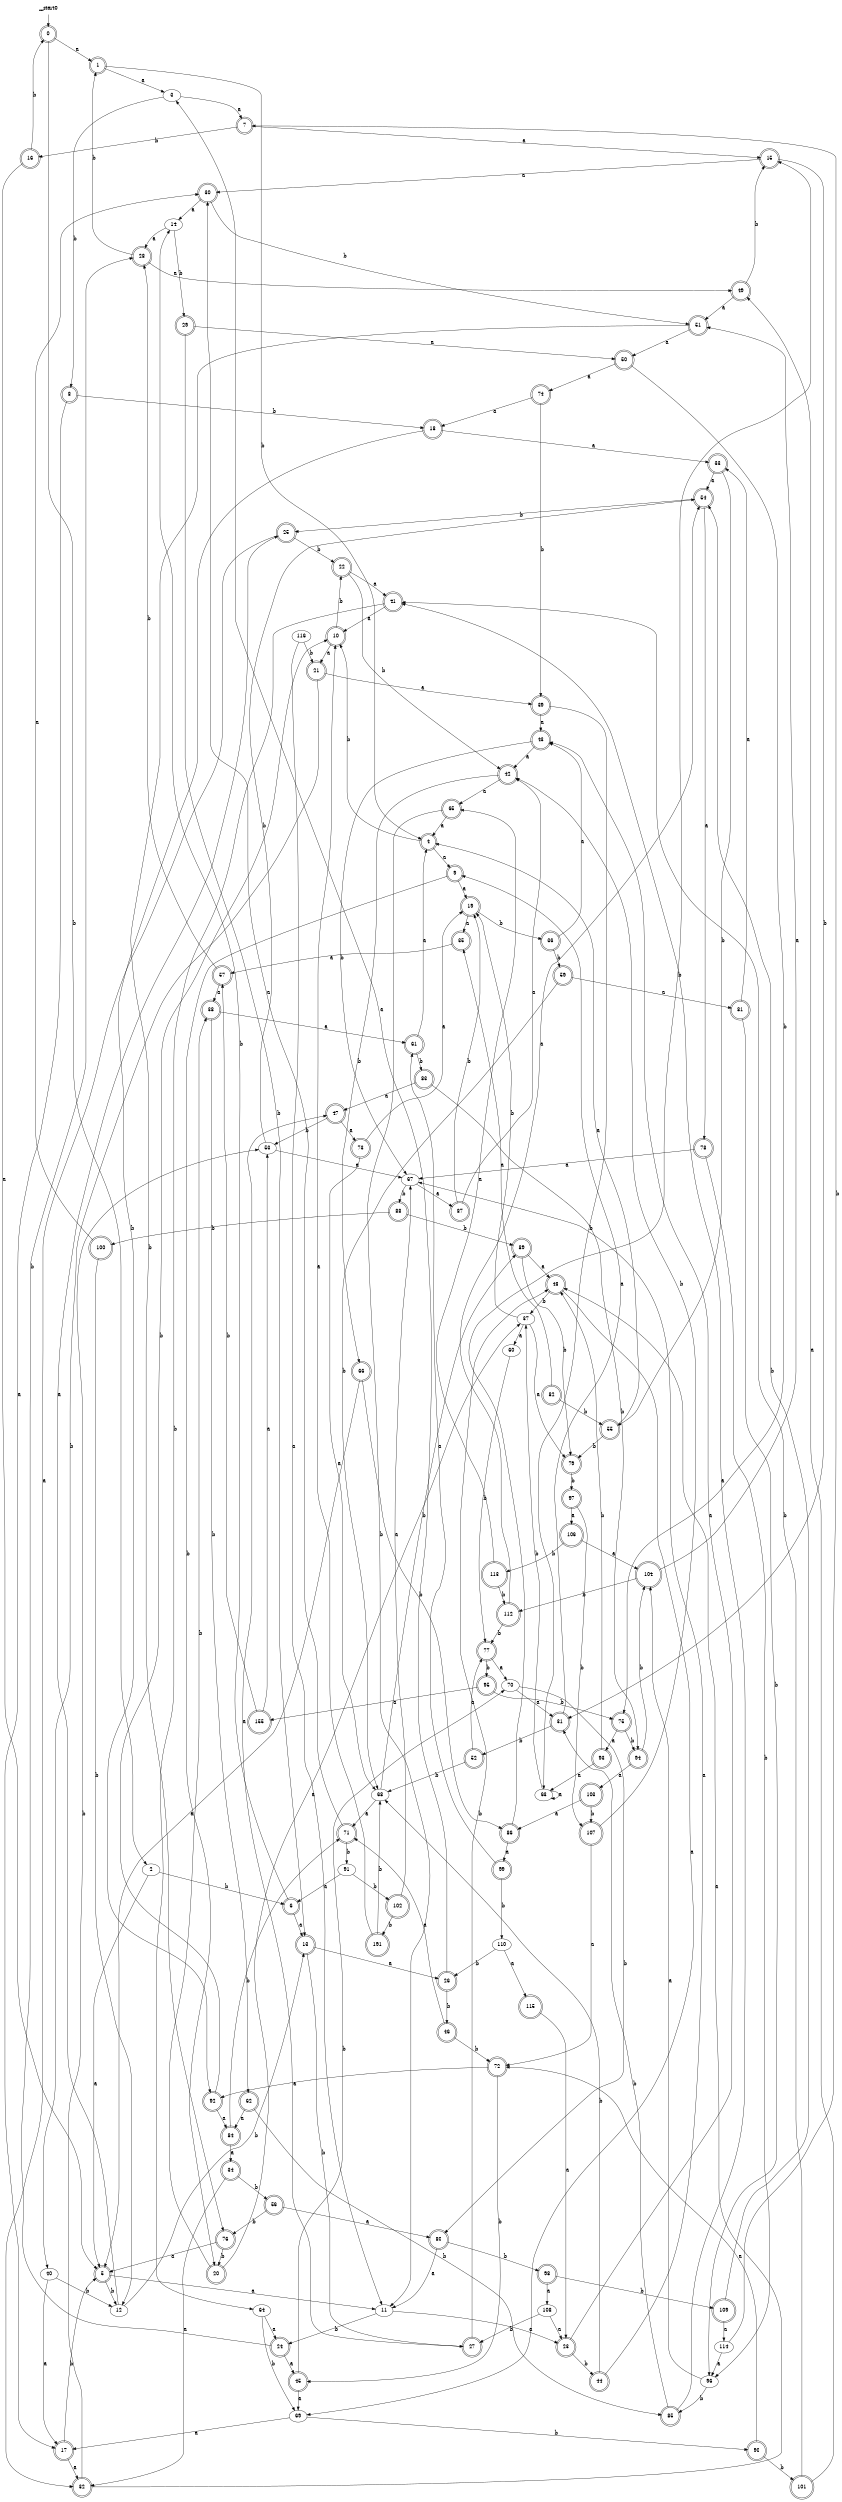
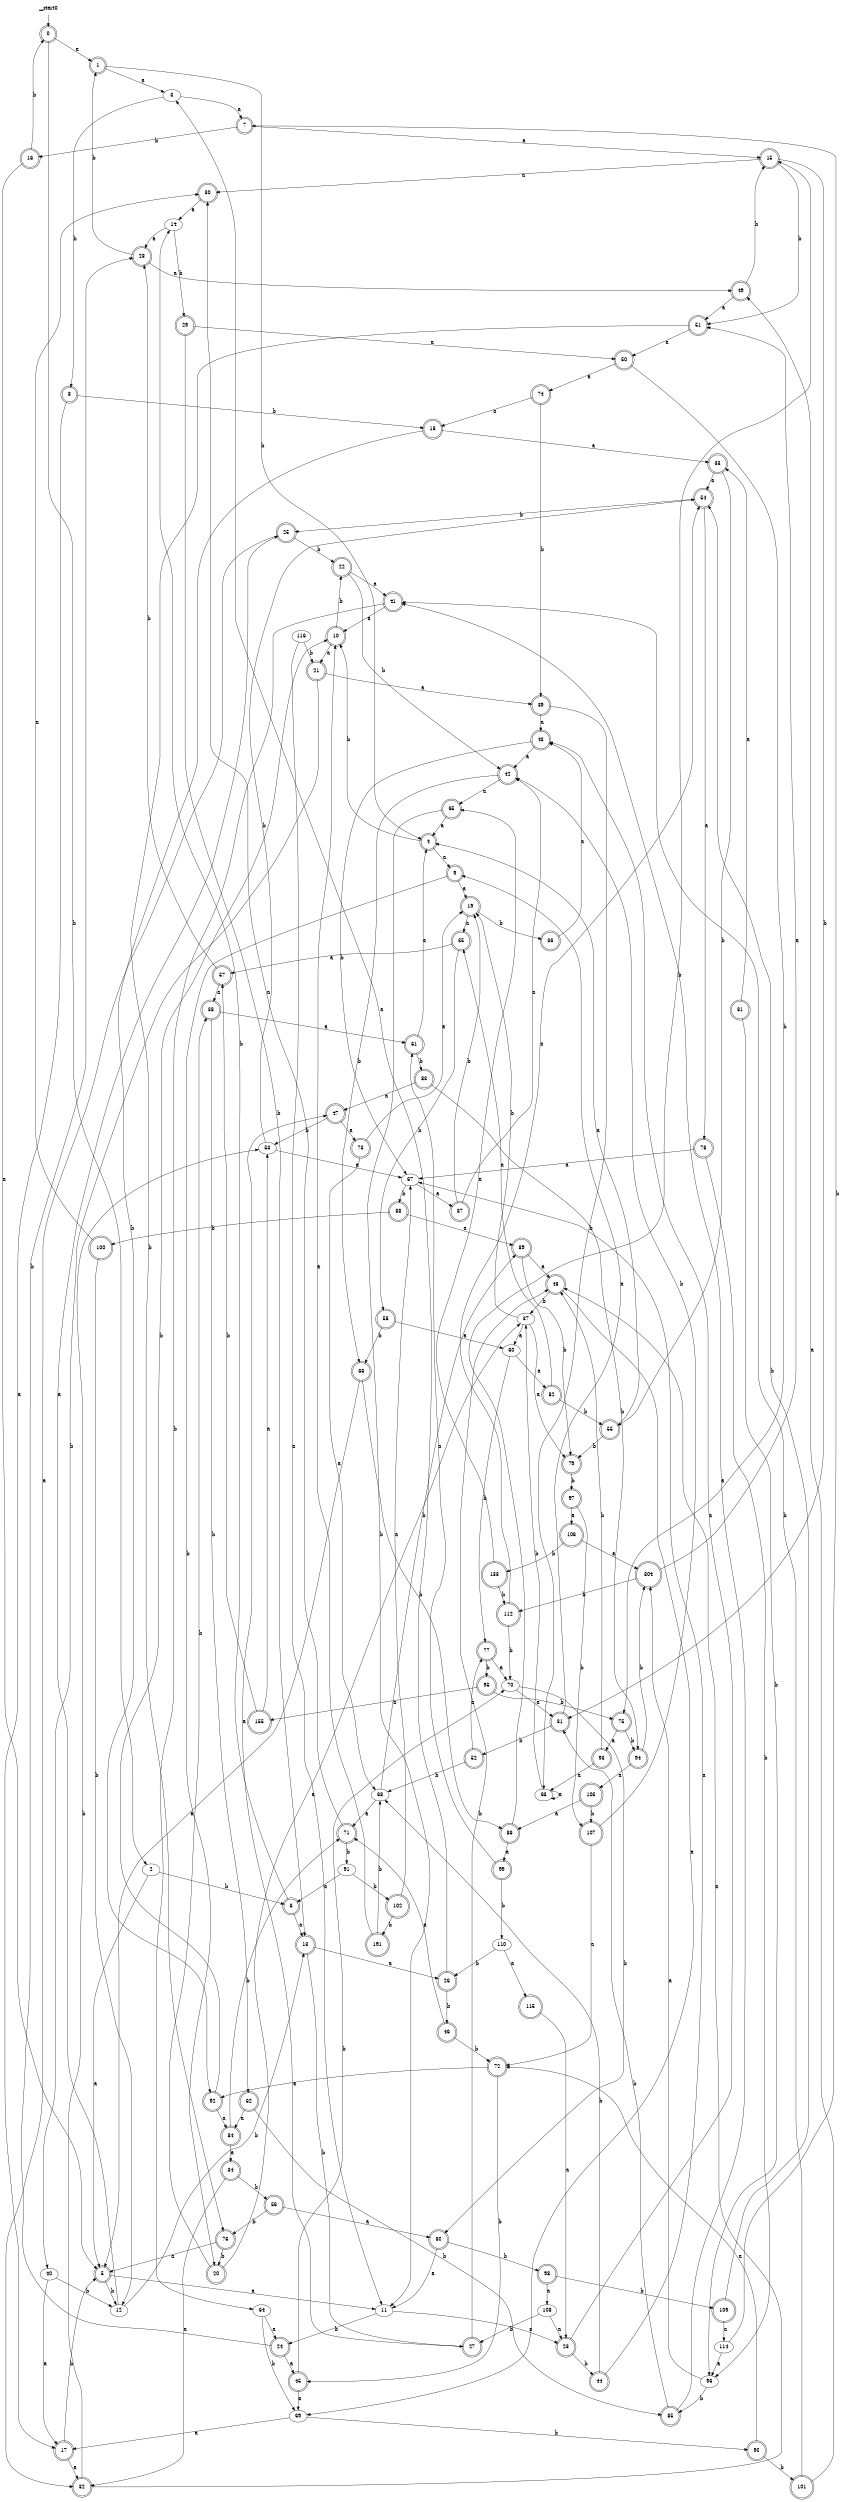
  digraph {
    node [shape=doublecircle]
    __start0 [shape=none]
    0
    1
    2 [shape=""]
    3 [shape=""]
    4
    5
    6
    7
    8
    9
    10
    11 [shape=""]
    12 [shape=""]
    13
    14 [shape=""]
    15
    16
    17
    18
    19
    20
    21
    22
    23
    24
    25
    26
    27
    28
    29
    30
    31
    32
    33
    92
    35
    36
    37 [shape=""]
    38
    39
    40 [shape=""]
    41
    42
    43
    44
    45
    46
    47
    48
    49
    50
    51
    52
    53 [shape=""]
    54
    55
    34
    56
    57
-   59
+   58
    60 [shape=""]
    79
    61
    62
    63 [shape=""]
    64 [shape=""]
    65
    66
    67 [shape=""]
    68 [shape=""]
    69 [shape=""]
    70 [shape=""]
    71
    72
    73
    74
    75
    76
    77
    78
    80
    81
    82
    83
    84
    85
    86
    87
    88
    89
    90
    91 [shape=""]
    93
    94
    95
    96 [shape=""]
    97
    98
    99
    100
    101
    102
    103
-   104
+   104 [label=304]
    n107 [label=155]
    106
    107
    108 [shape=""]
    109
    110 [shape=""]
    n113 [label=191]
    112
-   113
+   113 [label=133]
    114 [shape=""]
    115
    116 [shape=""]
    __start0 -> 0
    0 -> 1 [label=a]
    0 -> 2 [label=b]
    1 -> 3 [label=a]
    1 -> 4 [label=b]
    2 -> 5 [label=a]
    2 -> 6 [label=b]
    3 -> 7 [label=a]
    3 -> 8 [label=b]
    4 -> 9 [label=a]
    4 -> 10 [label=b]
    5 -> 11 [label=a]
    5 -> 12 [label=b]
    6 -> 13 [label=a]
    6 -> 14 [label=b]
    7 -> 15 [label=a]
    7 -> 16 [label=b]
    8 -> 17 [label=a]
    8 -> 18 [label=b]
    9 -> 19 [label=a]
    9 -> 20 [label=b]
    10 -> 21 [label=a]
    10 -> 22 [label=b]
    11 -> 23 [label=a]
    11 -> 24 [label=b]
    12 -> 13 [label=b]
    12 -> 25 [label=a]
    13 -> 26 [label=a]
    13 -> 27 [label=b]
    14 -> 28 [label=a]
    14 -> 29 [label=b]
    15 -> 30 [label=a]
    15 -> 31 [label=b]
    16 -> 0 [label=b]
    16 -> 5 [label=a]
    17 -> 5 [label=b]
    17 -> 32 [label=a]
    18 -> 33 [label=a]
    18 -> 92 [label=b]
    19 -> 35 [label=a]
    19 -> 36 [label=b]
    20 -> 37 [label=a]
    20 -> 38 [label=b]
    21 -> 39 [label=a]
    21 -> 40 [label=b]
    22 -> 41 [label=a]
    22 -> 42 [label=b]
    23 -> 43 [label=a]
    23 -> 44 [label=b]
    24 -> 28 [label=b]
    24 -> 45 [label=a]
    25 -> 22 [label=b]
    25 -> 32 [label=a]
    26 -> 3 [label=a]
    26 -> 46 [label=b]
    27 -> 47 [label=a]
    27 -> 48 [label=b]
    28 -> 1 [label=b]
    28 -> 49 [label=a]
    29 -> 13 [label=b]
    29 -> 50 [label=a]
    30 -> 14 [label=a]
-   30 -> 51 [label=b]
+   15 -> 51 [label=b]
    31 -> 9 [label=a]
    31 -> 52 [label=b]
    32 -> 48 [label=a]
    32 -> 53 [label=b]
    33 -> 54 [label=a]
    33 -> 55 [label=b]
    92 -> 10 [label=b]
    92 -> 84 [label=a]
    35 -> 57 [label=a]
+   35 -> 58 [label=b]
    36 -> 43 [label=a]
-   36 -> 59 [label=b]
    37 -> 19 [label=b]
    37 -> 60 [label=a]
    37 -> 79 [label=a]
    38 -> 61 [label=a]
    38 -> 62 [label=b]
    39 -> 43 [label=a]
    39 -> 63 [label=b]
    40 -> 12 [label=b]
    40 -> 17 [label=a]
    41 -> 10 [label=a]
    41 -> 64 [label=b]
    42 -> 65 [label=a]
    42 -> 66 [label=b]
    43 -> 42 [label=a]
    43 -> 67 [label=b]
    44 -> 67 [label=a]
    44 -> 68 [label=b]
    45 -> 69 [label=a]
    45 -> 70 [label=b]
    46 -> 71 [label=a]
    46 -> 72 [label=b]
    47 -> 53 [label=b]
    47 -> 73 [label=a]
    48 -> 37 [label=b]
    48 -> 69 [label=a]
    49 -> 15 [label=b]
    49 -> 51 [label=a]
    50 -> 74 [label=a]
    50 -> 75 [label=b]
    51 -> 50 [label=a]
    51 -> 76 [label=b]
    52 -> 68 [label=b]
    52 -> 77 [label=a]
    53 -> 54 [label=b]
    53 -> 67 [label=a]
    54 -> 25 [label=b]
    54 -> 78 [label=a]
    55 -> 4 [label=a]
    55 -> 79 [label=b]
    34 -> 32 [label=a]
    34 -> 56 [label=b]
    56 -> 76 [label=b]
    56 -> 80 [label=a]
    57 -> 28 [label=b]
    57 -> 38 [label=a]
-   59 -> 68 [label=b]
-   59 -> 81 [label=a]
+   58 -> 60 [label=a]
+   58 -> 66 [label=b]
    60 -> 77 [label=b]
+   60 -> 82 [label=a]
    79 -> 97 [label=b]
    61 -> 4 [label=a]
    61 -> 83 [label=b]
    62 -> 84 [label=a]
    62 -> 85 [label=b]
    63 -> 37 [label=b]
    63 -> 63 [label=a]
    64 -> 24 [label=a]
    64 -> 69 [label=b]
    65 -> 4 [label=a]
    65 -> 11 [label=b]
    66 -> 5 [label=a]
    66 -> 86 [label=b]
    67 -> 87 [label=a]
    67 -> 88 [label=b]
    68 -> 71 [label=a]
    68 -> 89 [label=b]
    69 -> 17 [label=a]
    69 -> 90 [label=b]
    70 -> 31 [label=a]
    70 -> 80 [label=b]
    71 -> 30 [label=a]
    71 -> 91 [label=b]
    72 -> 92 [label=a]
    72 -> 45 [label=b]
    73 -> 19 [label=a]
    73 -> 68 [label=a]
    74 -> 18 [label=a]
    74 -> 39 [label=b]
    75 -> 93 [label=a]
    75 -> 94 [label=b]
    76 -> 5 [label=a]
    76 -> 20 [label=b]
    77 -> 70 [label=a]
    77 -> 95 [label=b]
    78 -> 67 [label=a]
    78 -> 96 [label=b]
    80 -> 11 [label=a]
    80 -> 98 [label=b]
    81 -> 33 [label=a]
    81 -> 96 [label=b]
    82 -> 35 [label=a]
    82 -> 55 [label=b]
    83 -> 47 [label=a]
    83 -> 94 [label=b]
    84 -> 34 [label=a]
    84 -> 71 [label=b]
    85 -> 31 [label=b]
    85 -> 41 [label=a]
    86 -> 15 [label=b]
    86 -> 99 [label=a]
    87 -> 19 [label=b]
    87 -> 42 [label=a]
-   88 -> 89 [label=b]
+   88 -> 89 [label=a]
    88 -> 100 [label=b]
    89 -> 48 [label=a]
    89 -> 79 [label=b]
    90 -> 72 [label=a]
    90 -> 101 [label=b]
    91 -> 6 [label=a]
    91 -> 102 [label=b]
    93 -> 48 [label=b]
    93 -> 63 [label=a]
    94 -> 103 [label=a]
    94 -> 104 [label=b]
    95 -> 75 [label=b]
    95 -> n107 [label=a]
    96 -> 85 [label=b]
    96 -> 104 [label=a]
    97 -> 106 [label=a]
    97 -> 107 [label=b]
    98 -> 108 [label=a]
    98 -> 109 [label=b]
    99 -> 61 [label=a]
    99 -> 110 [label=b]
    100 -> 12 [label=b]
    100 -> 30 [label=a]
    101 -> 41 [label=b]
    101 -> 49 [label=a]
    102 -> 67 [label=a]
    102 -> n113 [label=b]
    103 -> 86 [label=a]
    103 -> 107 [label=b]
    104 -> 51 [label=a]
    104 -> 112 [label=b]
    n107 -> 53 [label=a]
    n107 -> 57 [label=b]
    106 -> 104 [label=a]
    106 -> 113 [label=b]
    107 -> 42 [label=b]
    107 -> 72 [label=a]
    108 -> 23 [label=a]
    108 -> 27 [label=b]
    109 -> 54 [label=b]
    109 -> 114 [label=a]
    110 -> 26 [label=b]
    110 -> 115 [label=a]
    n113 -> 10 [label=a]
    n113 -> 68 [label=b]
    112 -> 54 [label=a]
-   112 -> 77 [label=b]
+   112 -> 70 [label=b]
    113 -> 65 [label=a]
    113 -> 112 [label=b]
    114 -> 7 [label=b]
    114 -> 96 [label=a]
    115 -> 23 [label=a]
    116 -> 11 [label=a]
    116 -> 21 [label=b]
  }
